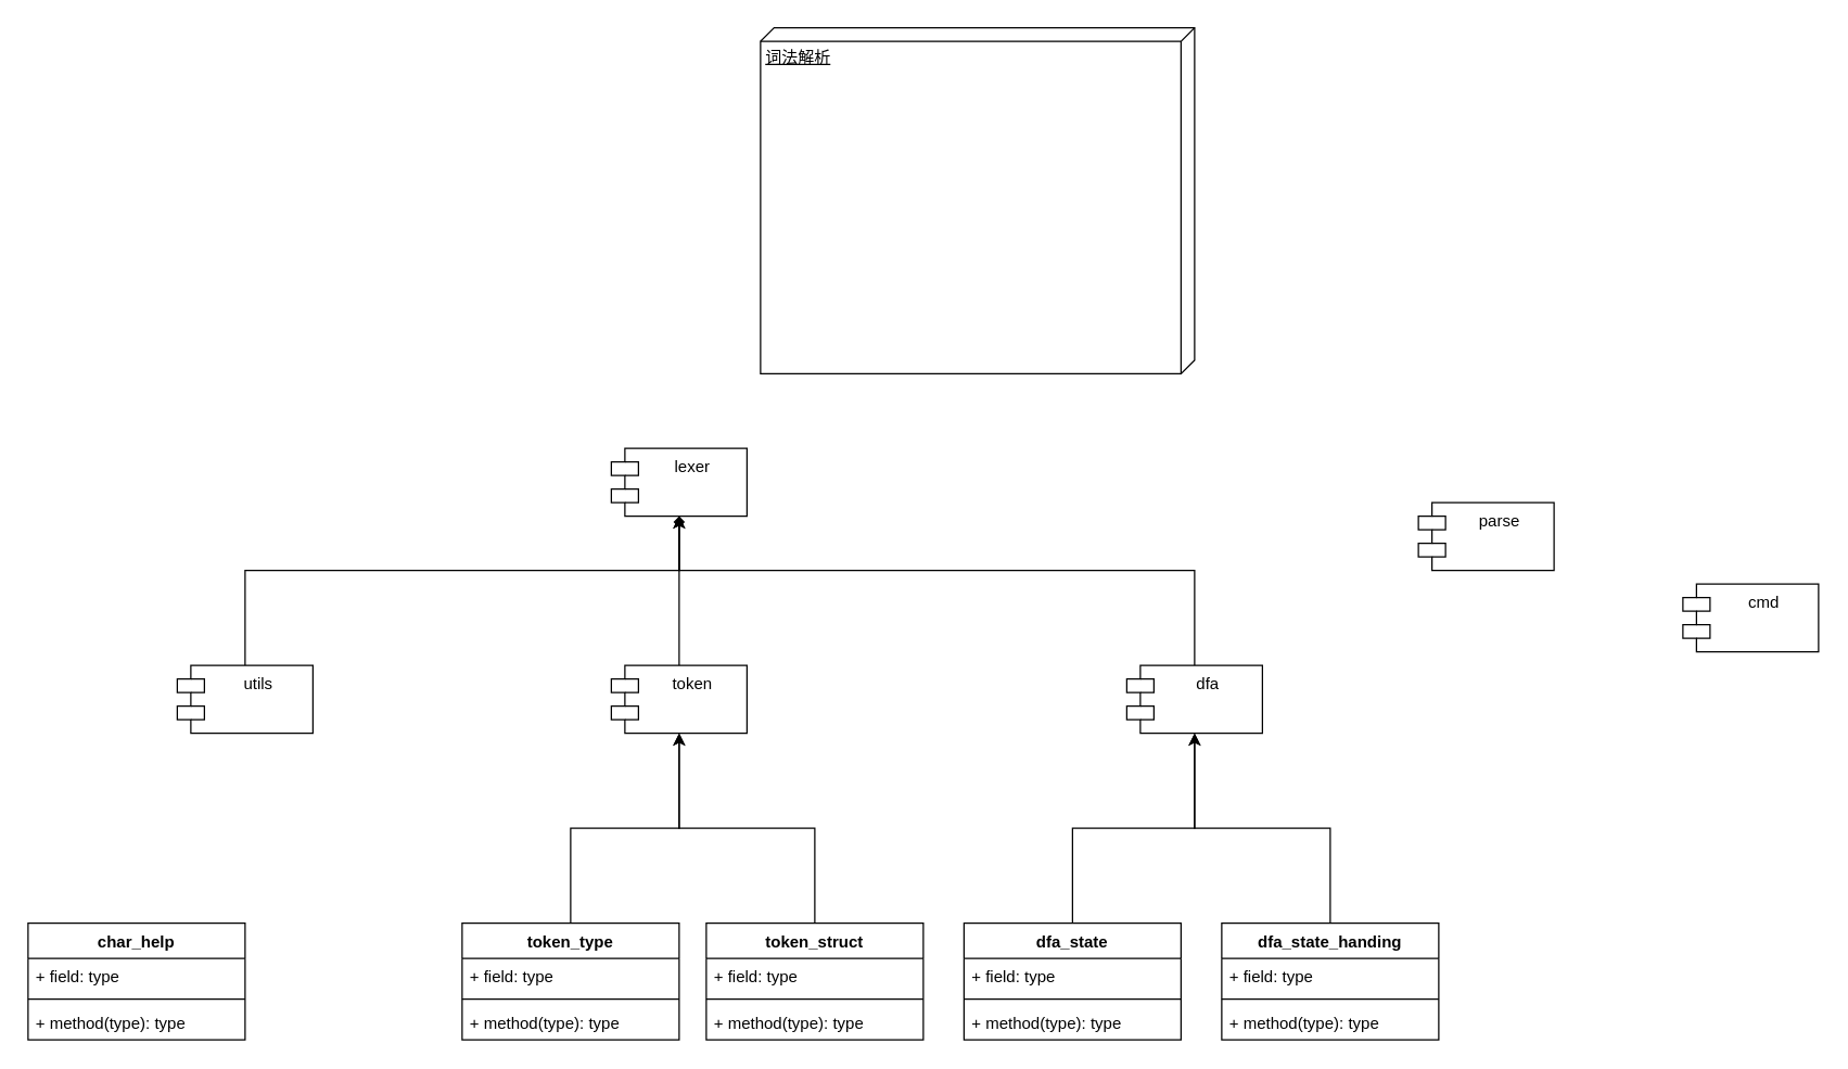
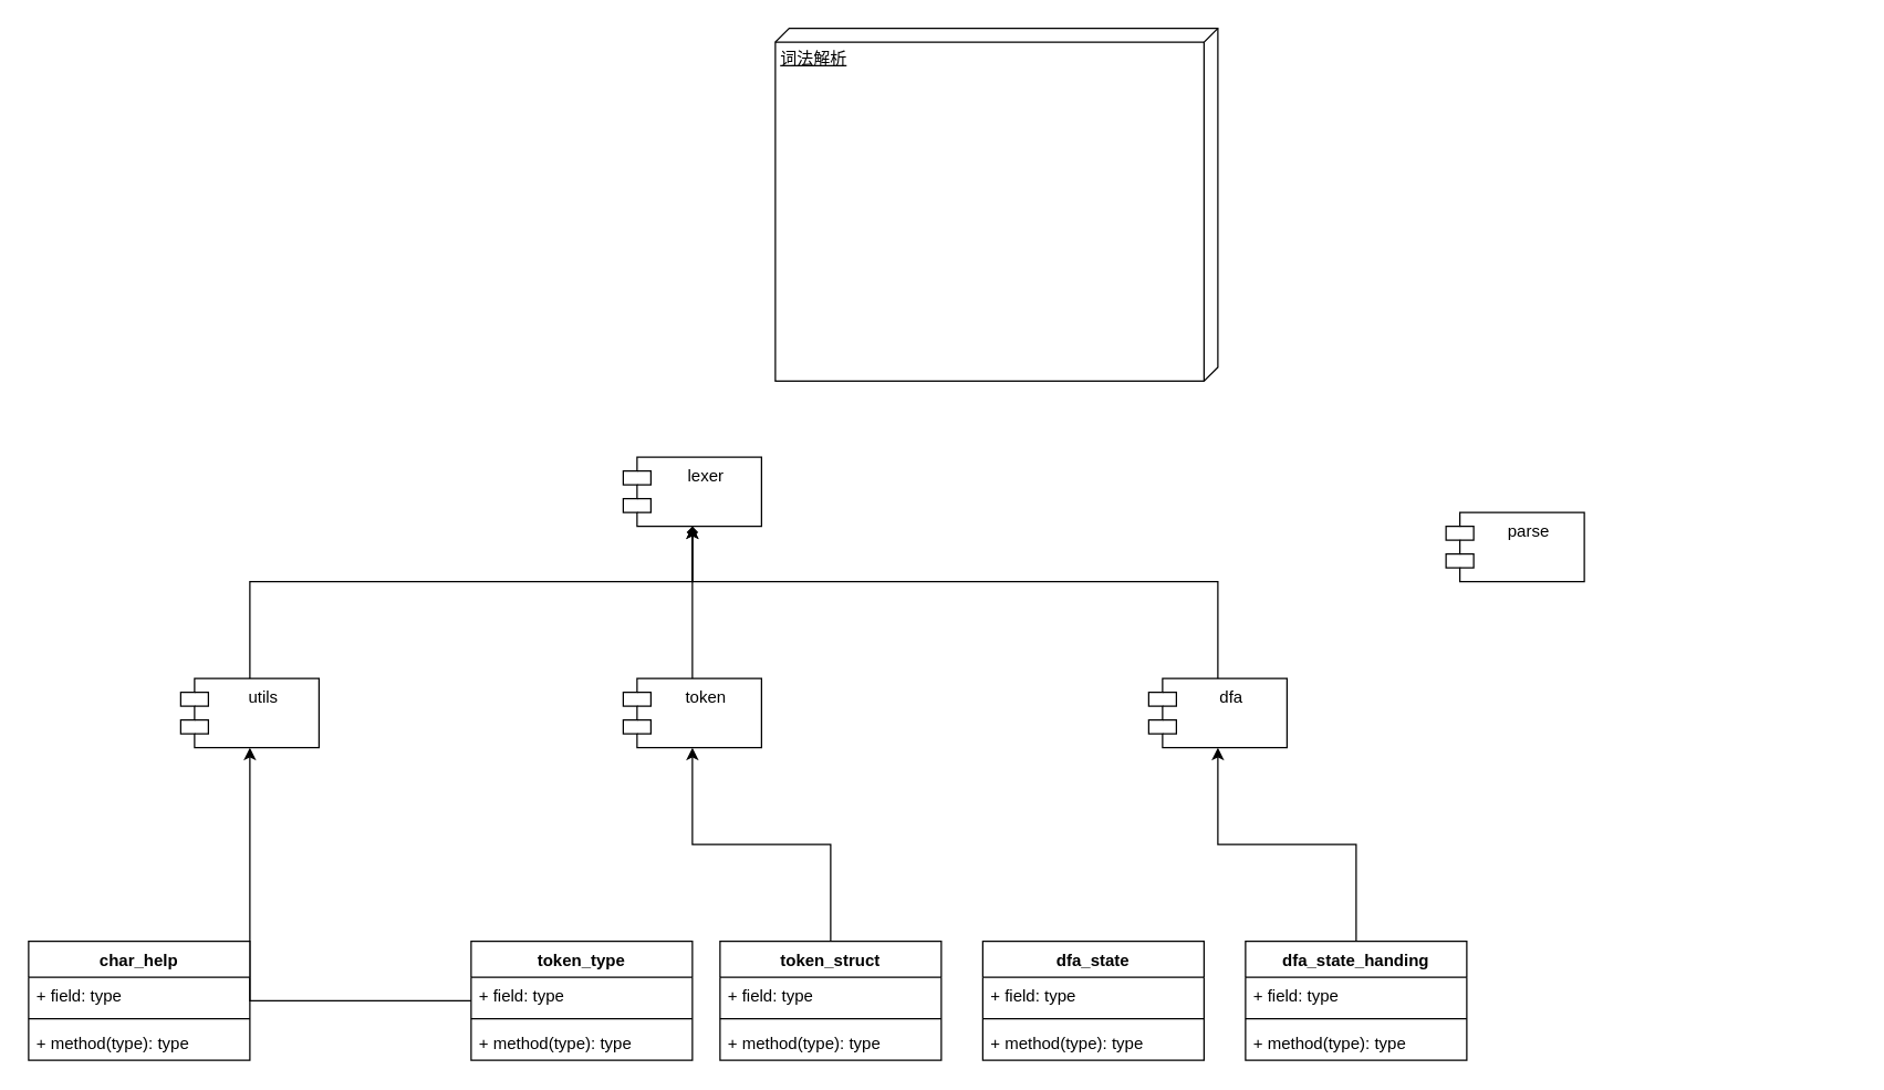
  <mxCell id="0" />
  <mxCell id="1" parent="0" />
  <mxCell id="2" value="词法解析" style="verticalAlign=top;align=left;spacingTop=8;spacingLeft=2;spacingRight=12;shape=cube;size=10;direction=south;fontStyle=4;html=1;" parent="1" vertex="1"><mxGeometry x="560" y="20" width="320" height="255" as="geometry" /></mxCell>
  <mxCell id="3" value="lexer" style="shape=module;align=left;spacingLeft=20;align=center;verticalAlign=top;" parent="1" vertex="1"><mxGeometry x="450" y="330" width="100" height="50" as="geometry" /></mxCell>
  <mxCell id="4" value="parse" style="shape=module;align=left;spacingLeft=20;align=center;verticalAlign=top;" parent="1" vertex="1"><mxGeometry x="1045" y="370" width="100" height="50" as="geometry" /></mxCell>
- <mxCell id="5" value="cmd" style="shape=module;align=left;spacingLeft=20;align=center;verticalAlign=top;" parent="1" vertex="1"><mxGeometry x="1240" y="430" width="100" height="50" as="geometry" /></mxCell>
  <mxCell id="6" style="edgeStyle=orthogonalEdgeStyle;rounded=0;orthogonalLoop=1;jettySize=auto;html=1;endArrow=diamond;" parent="1" source="7" target="3" edge="1"><mxGeometry relative="1" as="geometry"><Array as="points"><mxPoint x="180" y="420" /><mxPoint x="500" y="420" /></Array></mxGeometry></mxCell>
  <mxCell id="7" value="utils" style="shape=module;align=left;spacingLeft=20;align=center;verticalAlign=top;" parent="1" vertex="1"><mxGeometry x="130" y="490" width="100" height="50" as="geometry" /></mxCell>
  <mxCell id="8" style="edgeStyle=orthogonalEdgeStyle;rounded=0;orthogonalLoop=1;jettySize=auto;html=1;" parent="1" source="9" target="3" edge="1"><mxGeometry relative="1" as="geometry" /></mxCell>
  <mxCell id="9" value="token" style="shape=module;align=left;spacingLeft=20;align=center;verticalAlign=top;" parent="1" vertex="1"><mxGeometry x="450" y="490" width="100" height="50" as="geometry" /></mxCell>
  <mxCell id="10" style="edgeStyle=orthogonalEdgeStyle;rounded=0;orthogonalLoop=1;jettySize=auto;html=1;" parent="1" source="11" target="3" edge="1"><mxGeometry relative="1" as="geometry"><Array as="points"><mxPoint x="880" y="420" /><mxPoint x="500" y="420" /></Array></mxGeometry></mxCell>
  <mxCell id="11" value="dfa" style="shape=module;align=left;spacingLeft=20;align=center;verticalAlign=top;" parent="1" vertex="1"><mxGeometry x="830" y="490" width="100" height="50" as="geometry" /></mxCell>
- <mxCell id="12" style="edgeStyle=orthogonalEdgeStyle;rounded=0;orthogonalLoop=1;jettySize=auto;html=1;" parent="1" source="13" target="9" edge="1"><mxGeometry relative="1" as="geometry" /></mxCell>
+ <mxCell id="12" style="edgeStyle=orthogonalEdgeStyle;rounded=0;orthogonalLoop=1;jettySize=auto;html=1;" parent="1" source="13" target="7" edge="1"><mxGeometry relative="1" as="geometry" /></mxCell>
  <mxCell id="13" value="token_type" style="swimlane;fontStyle=1;align=center;verticalAlign=top;childLayout=stackLayout;horizontal=1;startSize=26;horizontalStack=0;resizeParent=1;resizeParentMax=0;resizeLast=0;collapsible=1;marginBottom=0;" parent="1" vertex="1"><mxGeometry x="340" y="680" width="160" height="86" as="geometry" /></mxCell>
  <mxCell id="14" value="+ field: type" style="text;strokeColor=none;fillColor=none;align=left;verticalAlign=top;spacingLeft=4;spacingRight=4;overflow=hidden;rotatable=0;points=[[0,0.5],[1,0.5]];portConstraint=eastwest;fontStyle=0" parent="13" vertex="1"><mxGeometry y="26" width="160" height="26" as="geometry" /></mxCell>
  <mxCell id="15" value="" style="line;strokeWidth=1;fillColor=none;align=left;verticalAlign=middle;spacingTop=-1;spacingLeft=3;spacingRight=3;rotatable=0;labelPosition=right;points=[];portConstraint=eastwest;" parent="13" vertex="1"><mxGeometry y="52" width="160" height="8" as="geometry" /></mxCell>
  <mxCell id="16" value="+ method(type): type" style="text;strokeColor=none;fillColor=none;align=left;verticalAlign=top;spacingLeft=4;spacingRight=4;overflow=hidden;rotatable=0;points=[[0,0.5],[1,0.5]];portConstraint=eastwest;" parent="13" vertex="1"><mxGeometry y="60" width="160" height="26" as="geometry" /></mxCell>
  <mxCell id="17" style="edgeStyle=orthogonalEdgeStyle;rounded=0;orthogonalLoop=1;jettySize=auto;html=1;" parent="1" source="18" target="9" edge="1"><mxGeometry relative="1" as="geometry" /></mxCell>
  <mxCell id="18" value="token_struct" style="swimlane;fontStyle=1;align=center;verticalAlign=top;childLayout=stackLayout;horizontal=1;startSize=26;horizontalStack=0;resizeParent=1;resizeParentMax=0;resizeLast=0;collapsible=1;marginBottom=0;" parent="1" vertex="1"><mxGeometry x="520" y="680" width="160" height="86" as="geometry" /></mxCell>
  <mxCell id="19" value="+ field: type" style="text;strokeColor=none;fillColor=none;align=left;verticalAlign=top;spacingLeft=4;spacingRight=4;overflow=hidden;rotatable=0;points=[[0,0.5],[1,0.5]];portConstraint=eastwest;" parent="18" vertex="1"><mxGeometry y="26" width="160" height="26" as="geometry" /></mxCell>
  <mxCell id="20" value="" style="line;strokeWidth=1;fillColor=none;align=left;verticalAlign=middle;spacingTop=-1;spacingLeft=3;spacingRight=3;rotatable=0;labelPosition=right;points=[];portConstraint=eastwest;" parent="18" vertex="1"><mxGeometry y="52" width="160" height="8" as="geometry" /></mxCell>
  <mxCell id="21" value="+ method(type): type" style="text;strokeColor=none;fillColor=none;align=left;verticalAlign=top;spacingLeft=4;spacingRight=4;overflow=hidden;rotatable=0;points=[[0,0.5],[1,0.5]];portConstraint=eastwest;" parent="18" vertex="1"><mxGeometry y="60" width="160" height="26" as="geometry" /></mxCell>
- <mxCell id="22" style="edgeStyle=orthogonalEdgeStyle;rounded=0;orthogonalLoop=1;jettySize=auto;html=1;" parent="1" source="23" target="11" edge="1"><mxGeometry relative="1" as="geometry" /></mxCell>
  <mxCell id="23" value="dfa_state" style="swimlane;fontStyle=1;align=center;verticalAlign=top;childLayout=stackLayout;horizontal=1;startSize=26;horizontalStack=0;resizeParent=1;resizeParentMax=0;resizeLast=0;collapsible=1;marginBottom=0;" parent="1" vertex="1"><mxGeometry x="710" y="680" width="160" height="86" as="geometry" /></mxCell>
  <mxCell id="24" value="+ field: type" style="text;strokeColor=none;fillColor=none;align=left;verticalAlign=top;spacingLeft=4;spacingRight=4;overflow=hidden;rotatable=0;points=[[0,0.5],[1,0.5]];portConstraint=eastwest;" parent="23" vertex="1"><mxGeometry y="26" width="160" height="26" as="geometry" /></mxCell>
  <mxCell id="25" value="" style="line;strokeWidth=1;fillColor=none;align=left;verticalAlign=middle;spacingTop=-1;spacingLeft=3;spacingRight=3;rotatable=0;labelPosition=right;points=[];portConstraint=eastwest;" parent="23" vertex="1"><mxGeometry y="52" width="160" height="8" as="geometry" /></mxCell>
  <mxCell id="26" value="+ method(type): type" style="text;strokeColor=none;fillColor=none;align=left;verticalAlign=top;spacingLeft=4;spacingRight=4;overflow=hidden;rotatable=0;points=[[0,0.5],[1,0.5]];portConstraint=eastwest;" parent="23" vertex="1"><mxGeometry y="60" width="160" height="26" as="geometry" /></mxCell>
  <mxCell id="27" style="edgeStyle=orthogonalEdgeStyle;rounded=0;orthogonalLoop=1;jettySize=auto;html=1;" parent="1" source="28" target="11" edge="1"><mxGeometry relative="1" as="geometry" /></mxCell>
  <mxCell id="28" value="dfa_state_handing" style="swimlane;fontStyle=1;align=center;verticalAlign=top;childLayout=stackLayout;horizontal=1;startSize=26;horizontalStack=0;resizeParent=1;resizeParentMax=0;resizeLast=0;collapsible=1;marginBottom=0;" parent="1" vertex="1"><mxGeometry x="900" y="680" width="160" height="86" as="geometry" /></mxCell>
  <mxCell id="29" value="+ field: type" style="text;strokeColor=none;fillColor=none;align=left;verticalAlign=top;spacingLeft=4;spacingRight=4;overflow=hidden;rotatable=0;points=[[0,0.5],[1,0.5]];portConstraint=eastwest;" parent="28" vertex="1"><mxGeometry y="26" width="160" height="26" as="geometry" /></mxCell>
  <mxCell id="30" value="" style="line;strokeWidth=1;fillColor=none;align=left;verticalAlign=middle;spacingTop=-1;spacingLeft=3;spacingRight=3;rotatable=0;labelPosition=right;points=[];portConstraint=eastwest;" parent="28" vertex="1"><mxGeometry y="52" width="160" height="8" as="geometry" /></mxCell>
  <mxCell id="31" value="+ method(type): type" style="text;strokeColor=none;fillColor=none;align=left;verticalAlign=top;spacingLeft=4;spacingRight=4;overflow=hidden;rotatable=0;points=[[0,0.5],[1,0.5]];portConstraint=eastwest;" parent="28" vertex="1"><mxGeometry y="60" width="160" height="26" as="geometry" /></mxCell>
  <mxCell id="32" value="char_help" style="swimlane;fontStyle=1;align=center;verticalAlign=top;childLayout=stackLayout;horizontal=1;startSize=26;horizontalStack=0;resizeParent=1;resizeParentMax=0;resizeLast=0;collapsible=1;marginBottom=0;" parent="1" vertex="1"><mxGeometry x="20" y="680" width="160" height="86" as="geometry" /></mxCell>
  <mxCell id="33" value="+ field: type" style="text;strokeColor=none;fillColor=none;align=left;verticalAlign=top;spacingLeft=4;spacingRight=4;overflow=hidden;rotatable=0;points=[[0,0.5],[1,0.5]];portConstraint=eastwest;fontStyle=0" parent="32" vertex="1"><mxGeometry y="26" width="160" height="26" as="geometry" /></mxCell>
  <mxCell id="34" value="" style="line;strokeWidth=1;fillColor=none;align=left;verticalAlign=middle;spacingTop=-1;spacingLeft=3;spacingRight=3;rotatable=0;labelPosition=right;points=[];portConstraint=eastwest;" parent="32" vertex="1"><mxGeometry y="52" width="160" height="8" as="geometry" /></mxCell>
  <mxCell id="35" value="+ method(type): type" style="text;strokeColor=none;fillColor=none;align=left;verticalAlign=top;spacingLeft=4;spacingRight=4;overflow=hidden;rotatable=0;points=[[0,0.5],[1,0.5]];portConstraint=eastwest;" parent="32" vertex="1"><mxGeometry y="60" width="160" height="26" as="geometry" /></mxCell>
